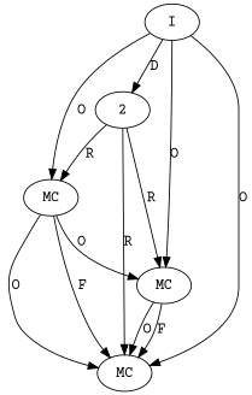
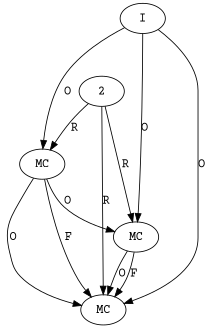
  digraph {
    fontname="Courier Prime"
    node [fontname="Courier Prime" t=Analyzer]
    edge [fontname="Courier Prime"]
    n1 [l=993 label=MC s="calcManifest()"]
    n2 [label=MC s="close()" t=AutoCloseable]
    2 [n=analyzer]
    n4 [l=991 label=MC s="setJar()"]
    n5 [l=990 label=I]
    n1 -> n2 [label=O]
    n1 -> n2 [label=F]
    2 -> n1 [label=R]
    2 -> n2 [label=R]
    2 -> n4 [label=R]
    n4 -> n1 [label=O]
    n4 -> n2 [label=O]
    n4 -> n2 [label=F]
    n5 -> n1 [label=O]
    n5 -> n2 [label=O]
-   n5 -> 2 [label=D]
    n5 -> n4 [label=O]
  }
